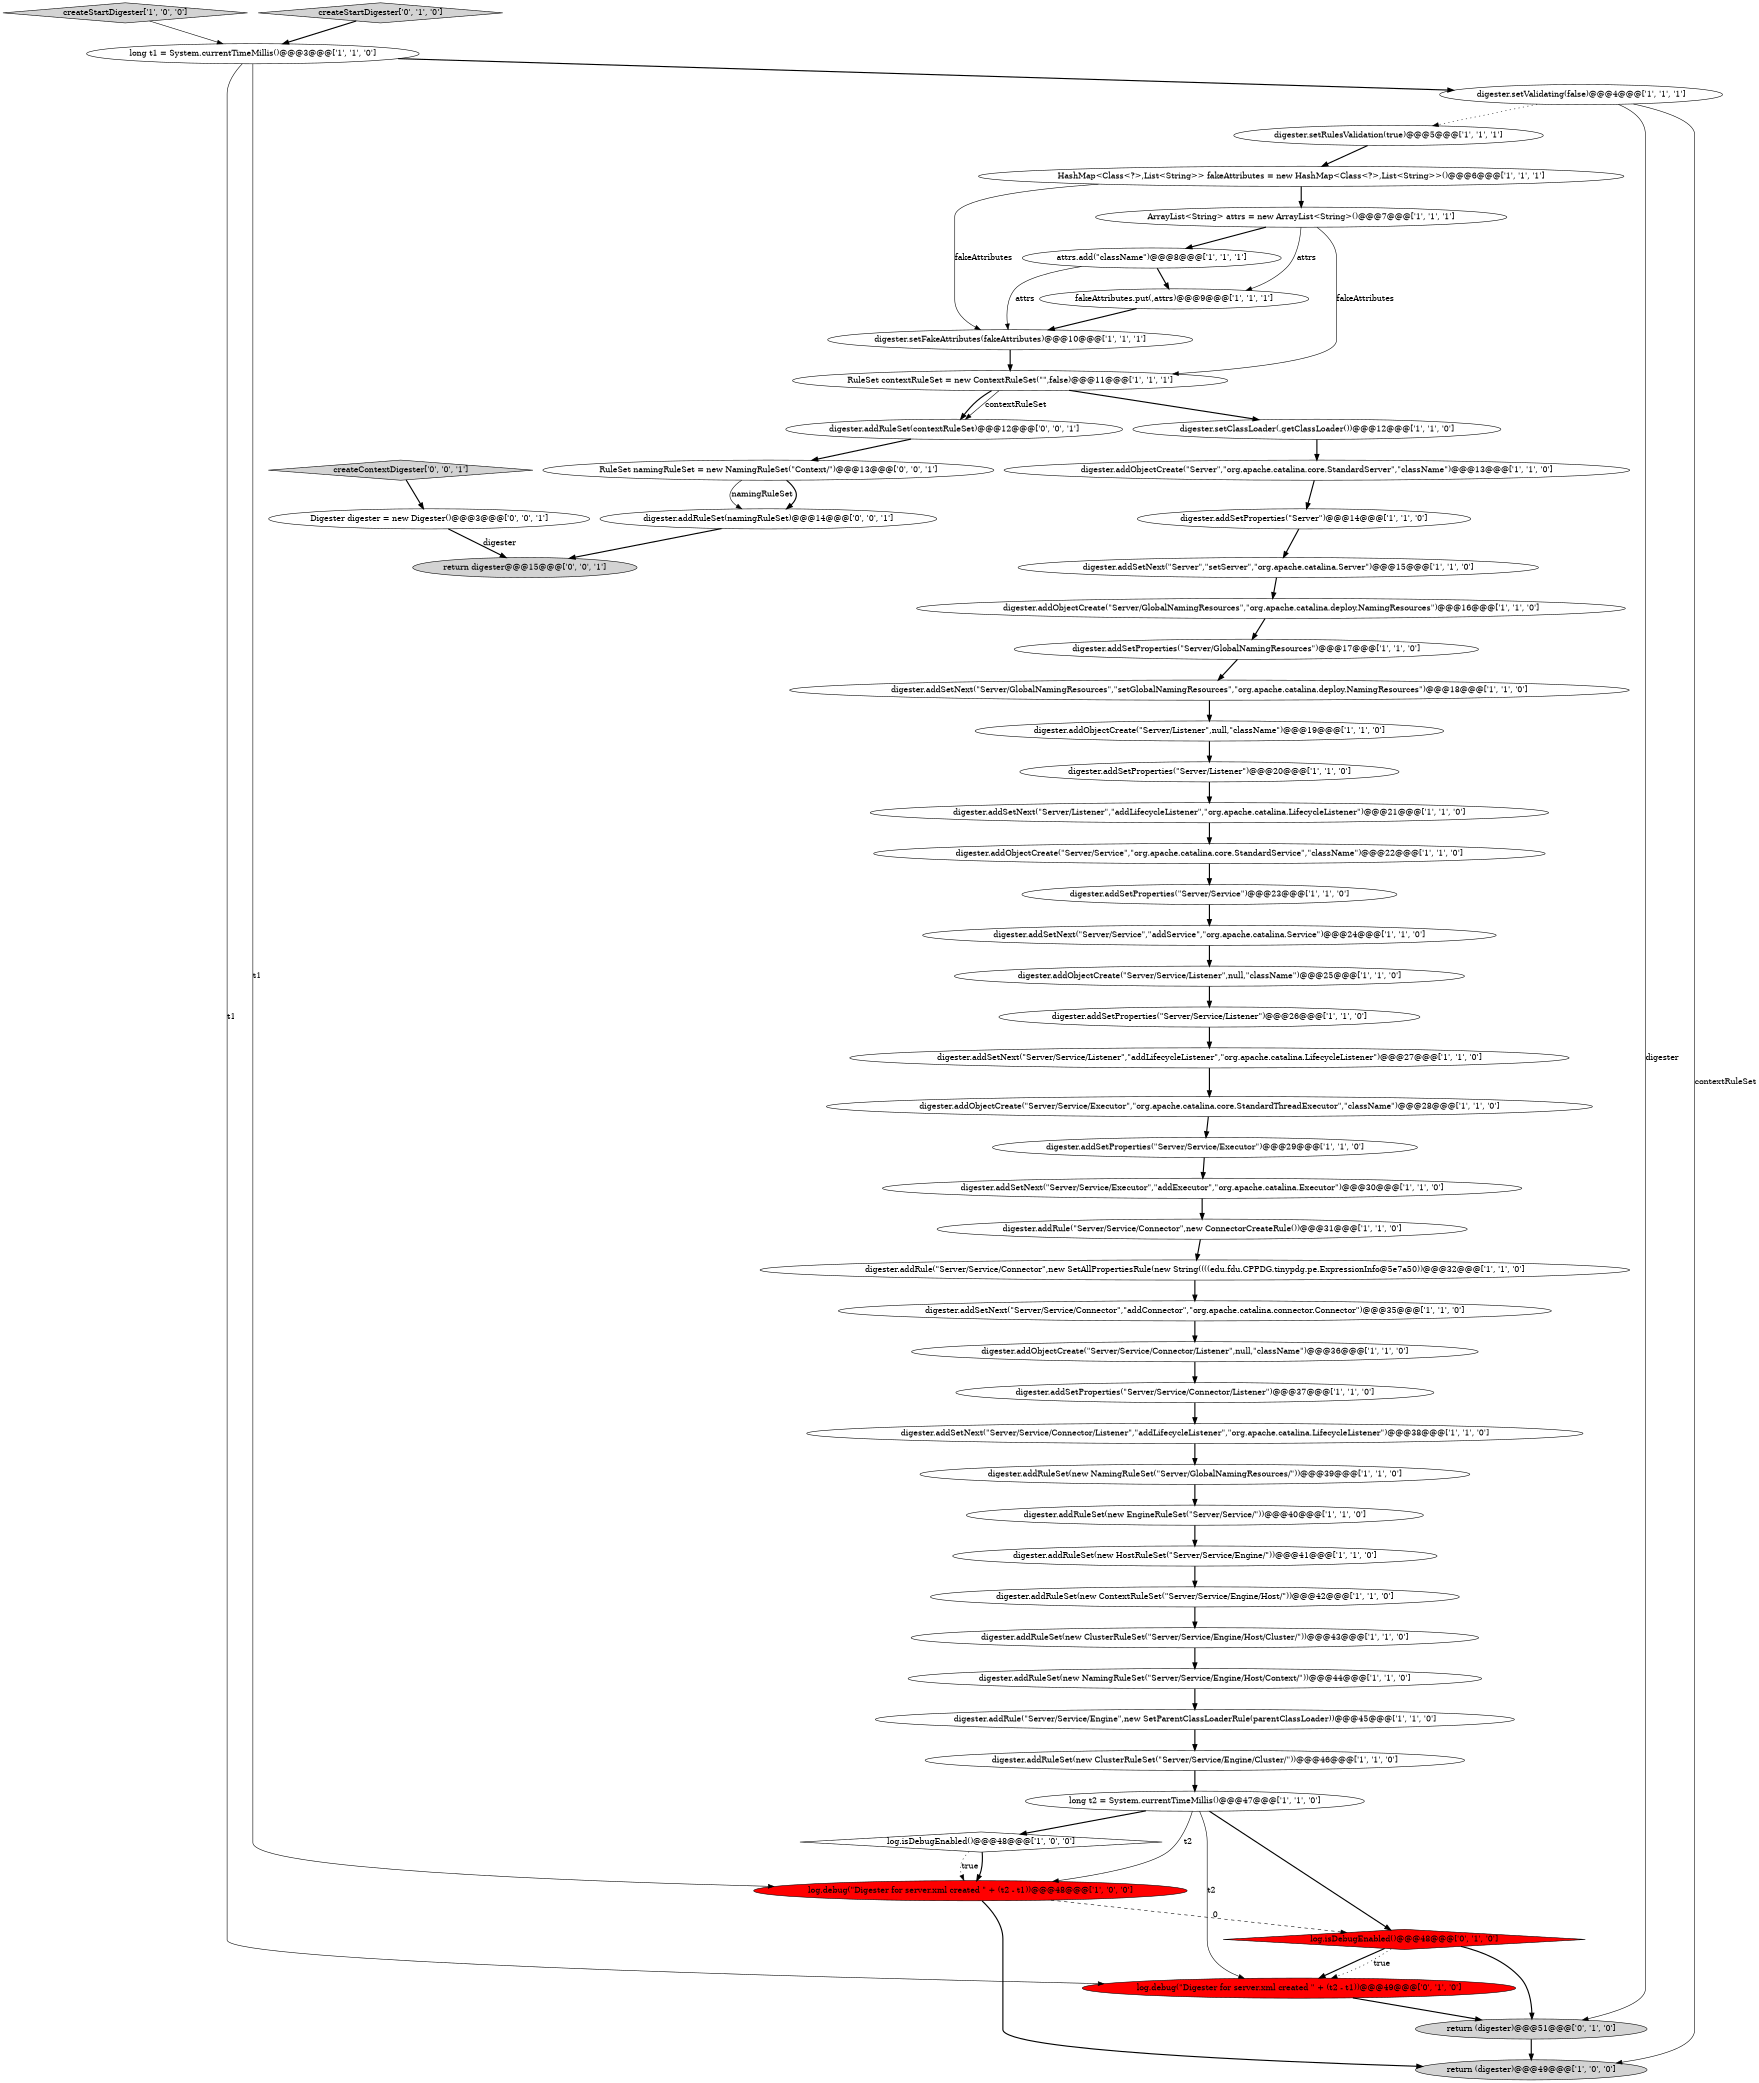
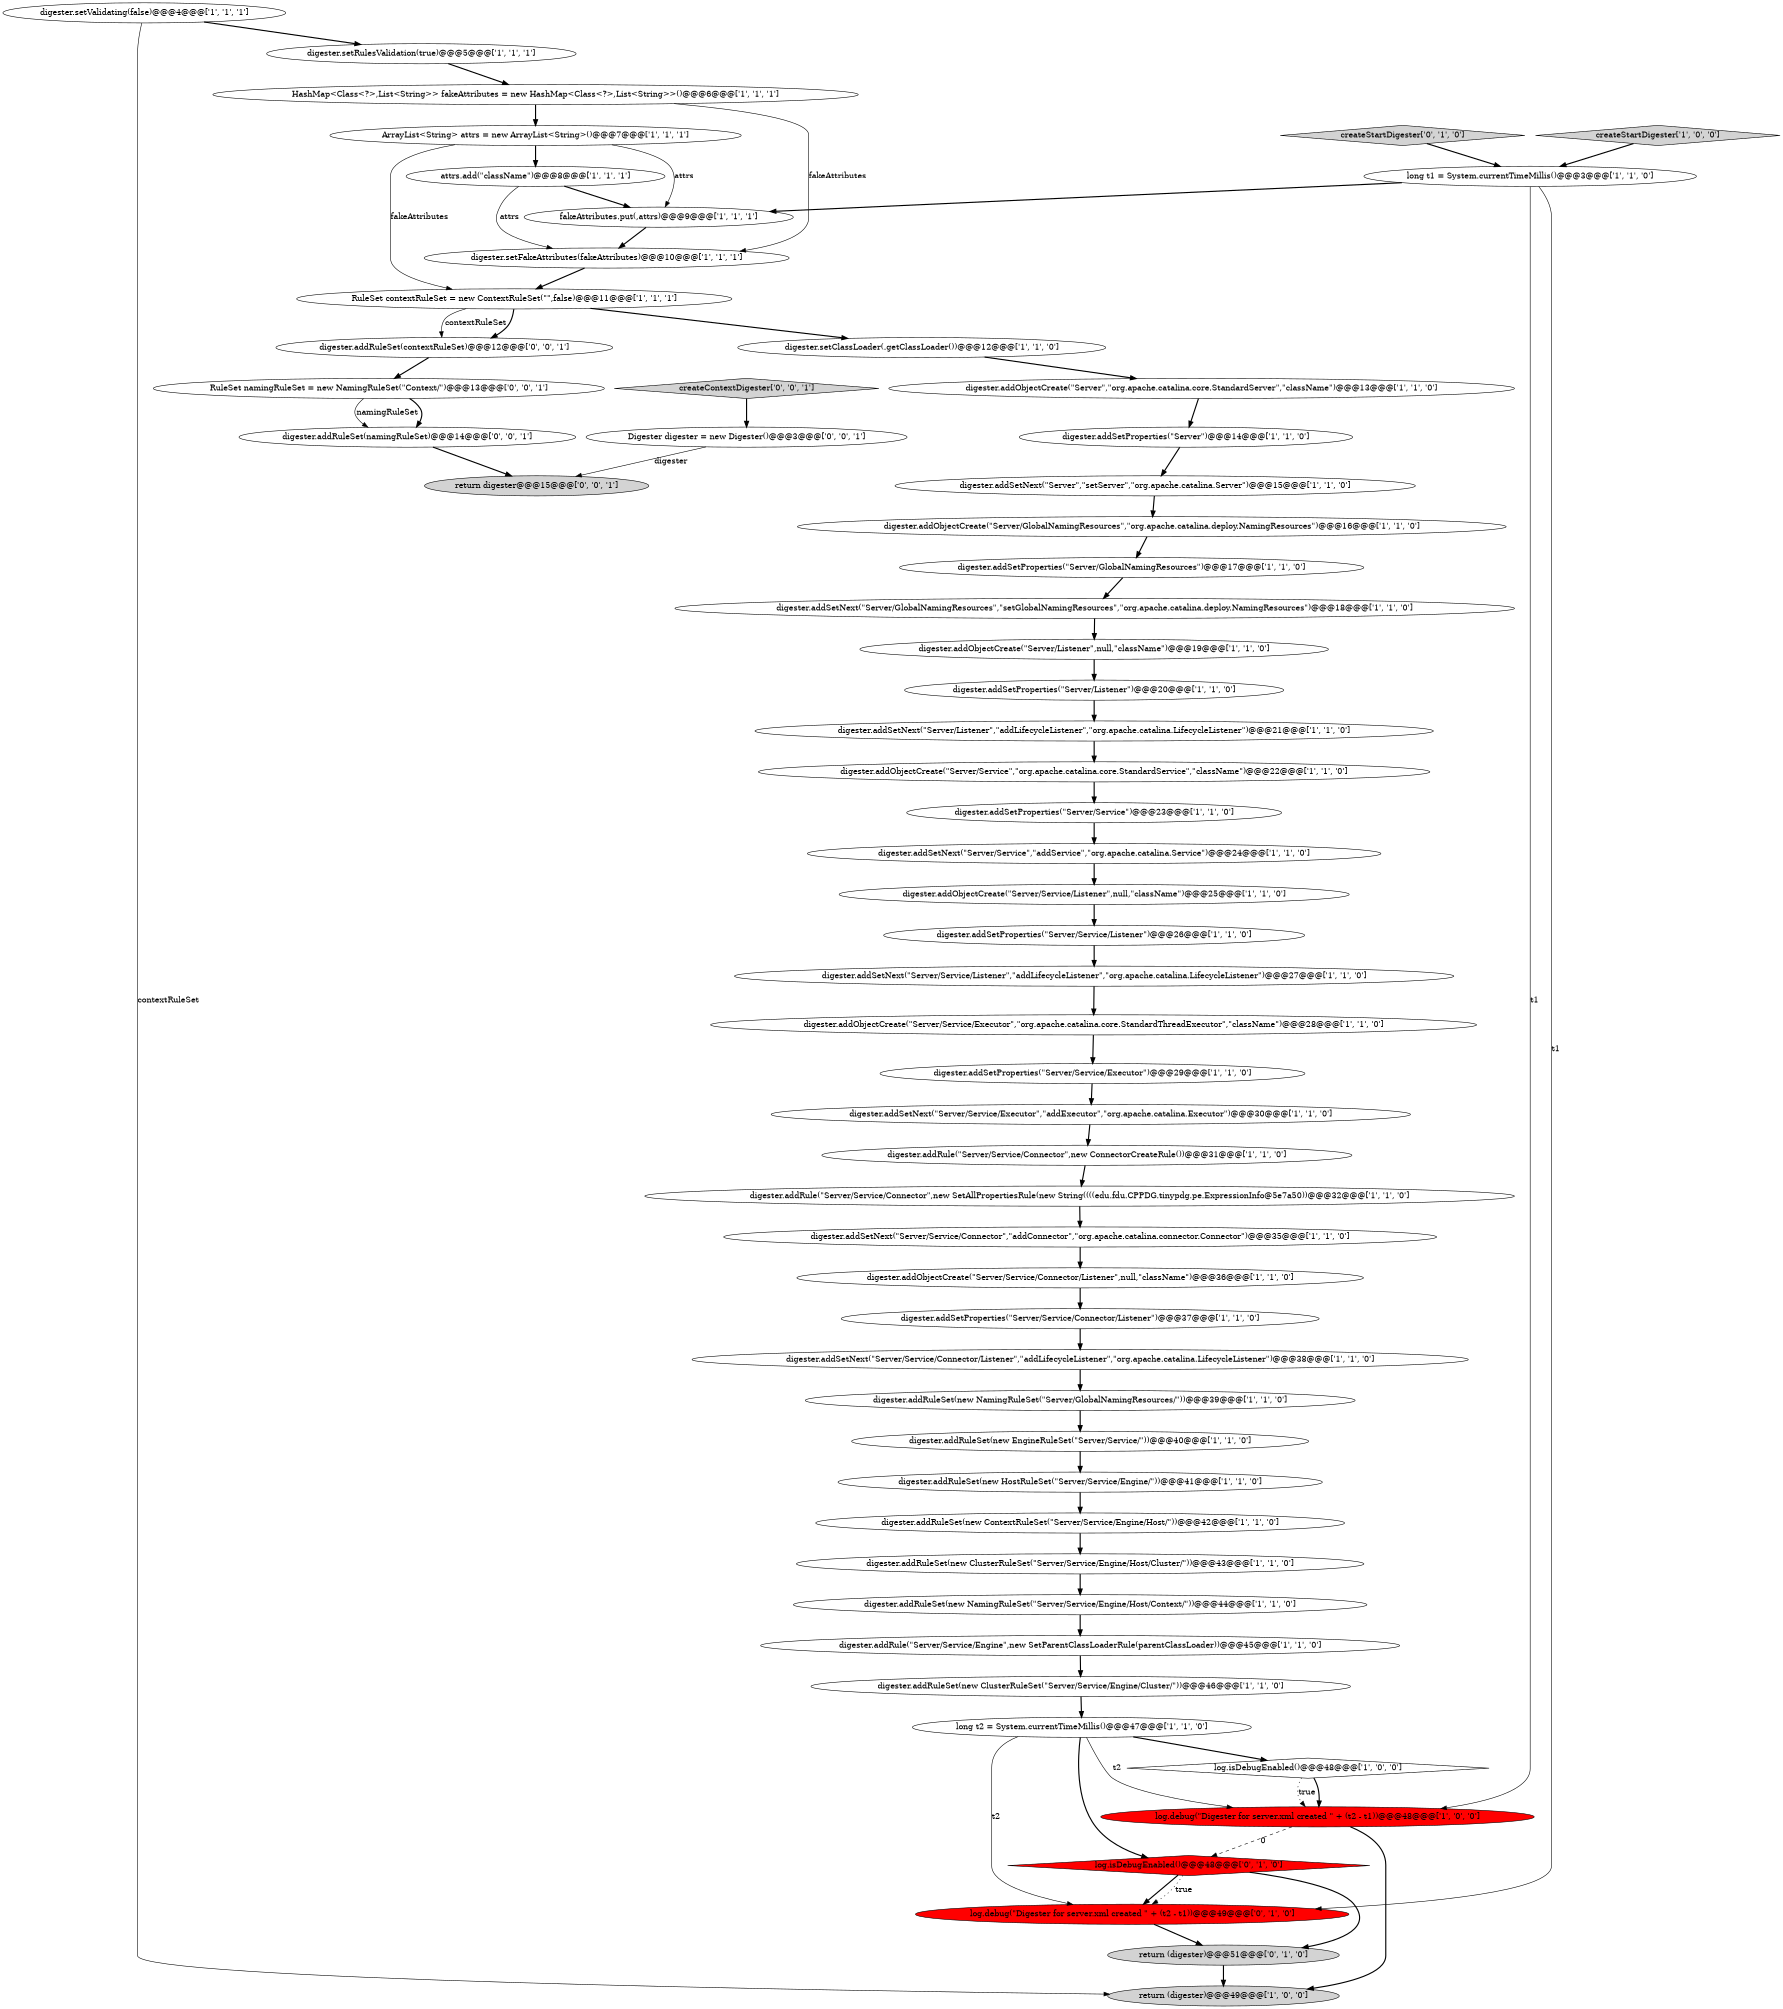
  digraph {
    node [fillcolor=white shape=ellipse style=filled]
    edge [style=bold]
    n1 [label="digester.addSetProperties(\"Server/GlobalNamingResources\")@@@17@@@['1', '1', '0']"]
    n2 [label="digester.addSetNext(\"Server/GlobalNamingResources\",\"setGlobalNamingResources\",\"org.apache.catalina.deploy.NamingResources\")@@@18@@@['1', '1', '0']"]
    n3 [label="digester.addObjectCreate(\"Server/Listener\",null,\"className\")@@@19@@@['1', '1', '0']"]
    n4 [label="digester.addSetProperties(\"Server/Service/Connector/Listener\")@@@37@@@['1', '1', '0']"]
    n5 [label="digester.addSetNext(\"Server/Service/Connector/Listener\",\"addLifecycleListener\",\"org.apache.catalina.LifecycleListener\")@@@38@@@['1', '1', '0']"]
    n6 [label="digester.addRuleSet(new NamingRuleSet(\"Server/GlobalNamingResources/\"))@@@39@@@['1', '1', '0']"]
    n7 [label="digester.addSetProperties(\"Server/Listener\")@@@20@@@['1', '1', '0']"]
    n8 [label="digester.addSetNext(\"Server/Listener\",\"addLifecycleListener\",\"org.apache.catalina.LifecycleListener\")@@@21@@@['1', '1', '0']"]
    n9 [label="digester.addObjectCreate(\"Server/Service\",\"org.apache.catalina.core.StandardService\",\"className\")@@@22@@@['1', '1', '0']"]
    n10 [label="digester.addRuleSet(new ClusterRuleSet(\"Server/Service/Engine/Cluster/\"))@@@46@@@['1', '1', '0']"]
    n11 [label="long t2 = System.currentTimeMillis()@@@47@@@['1', '1', '0']"]
    n12 [fillcolor=red label="log.debug(\"Digester for server.xml created \" + (t2 - t1))@@@48@@@['1', '0', '0']"]
    n13 [fillcolor=red label="log.isDebugEnabled()@@@48@@@['0', '1', '0']" shape=diamond]
    n14 [fillcolor=red label="log.debug(\"Digester for server.xml created \" + (t2 - t1))@@@49@@@['0', '1', '0']"]
    n15 [label="log.isDebugEnabled()@@@48@@@['1', '0', '0']" shape=diamond]
    n16 [label="digester.setFakeAttributes(fakeAttributes)@@@10@@@['1', '1', '1']"]
    n17 [label="RuleSet contextRuleSet = new ContextRuleSet(\"\",false)@@@11@@@['1', '1', '1']"]
    n18 [label="digester.addRuleSet(contextRuleSet)@@@12@@@['0', '0', '1']"]
    n19 [label="digester.setClassLoader(.getClassLoader())@@@12@@@['1', '1', '0']"]
    n20 [label="digester.addRuleSet(new EngineRuleSet(\"Server/Service/\"))@@@40@@@['1', '1', '0']"]
    n21 [label="digester.addRuleSet(new HostRuleSet(\"Server/Service/Engine/\"))@@@41@@@['1', '1', '0']"]
    n22 [label="digester.addRuleSet(new ContextRuleSet(\"Server/Service/Engine/Host/\"))@@@42@@@['1', '1', '0']"]
    n23 [label="digester.addRuleSet(new ClusterRuleSet(\"Server/Service/Engine/Host/Cluster/\"))@@@43@@@['1', '1', '0']"]
    n24 [label="digester.addRuleSet(new NamingRuleSet(\"Server/Service/Engine/Host/Context/\"))@@@44@@@['1', '1', '0']"]
    n25 [label="digester.addRule(\"Server/Service/Engine\",new SetParentClassLoaderRule(parentClassLoader))@@@45@@@['1', '1', '0']"]
    n26 [fillcolor=lightgray label="return (digester)@@@49@@@['1', '0', '0']"]
    n27 [fillcolor=lightgray label="return (digester)@@@51@@@['0', '1', '0']"]
    n28 [label="RuleSet namingRuleSet = new NamingRuleSet(\"Context/\")@@@13@@@['0', '0', '1']"]
    n29 [label="digester.addRuleSet(namingRuleSet)@@@14@@@['0', '0', '1']"]
    n30 [fillcolor=lightgray label="return digester@@@15@@@['0', '0', '1']"]
    n31 [label="digester.addSetNext(\"Server/Service\",\"addService\",\"org.apache.catalina.Service\")@@@24@@@['1', '1', '0']"]
    n32 [label="digester.addObjectCreate(\"Server/Service/Listener\",null,\"className\")@@@25@@@['1', '1', '0']"]
    n33 [label="digester.addSetProperties(\"Server/Service/Listener\")@@@26@@@['1', '1', '0']"]
    n34 [label="digester.addObjectCreate(\"Server/GlobalNamingResources\",\"org.apache.catalina.deploy.NamingResources\")@@@16@@@['1', '1', '0']"]
    n35 [label="digester.addSetNext(\"Server/Service/Listener\",\"addLifecycleListener\",\"org.apache.catalina.LifecycleListener\")@@@27@@@['1', '1', '0']"]
    n36 [label="digester.addObjectCreate(\"Server/Service/Executor\",\"org.apache.catalina.core.StandardThreadExecutor\",\"className\")@@@28@@@['1', '1', '0']"]
    n37 [label="digester.setRulesValidation(true)@@@5@@@['1', '1', '1']"]
    n38 [label="HashMap<Class<?>,List<String>> fakeAttributes = new HashMap<Class<?>,List<String>>()@@@6@@@['1', '1', '1']"]
    n39 [label="ArrayList<String> attrs = new ArrayList<String>()@@@7@@@['1', '1', '1']"]
    n40 [label="digester.addSetNext(\"Server\",\"setServer\",\"org.apache.catalina.Server\")@@@15@@@['1', '1', '0']"]
    n41 [label="digester.setValidating(false)@@@4@@@['1', '1', '1']"]
    n42 [label="digester.addSetProperties(\"Server/Service\")@@@23@@@['1', '1', '0']"]
    n43 [label="long t1 = System.currentTimeMillis()@@@3@@@['1', '1', '0']"]
    n44 [label="digester.addSetProperties(\"Server/Service/Executor\")@@@29@@@['1', '1', '0']"]
    n45 [label="Digester digester = new Digester()@@@3@@@['0', '0', '1']"]
    n46 [label="attrs.add(\"className\")@@@8@@@['1', '1', '1']"]
    n47 [label="fakeAttributes.put(,attrs)@@@9@@@['1', '1', '1']"]
    n48 [label="digester.addSetNext(\"Server/Service/Executor\",\"addExecutor\",\"org.apache.catalina.Executor\")@@@30@@@['1', '1', '0']"]
    n49 [label="digester.addObjectCreate(\"Server/Service/Connector/Listener\",null,\"className\")@@@36@@@['1', '1', '0']"]
    n50 [label="digester.addRule(\"Server/Service/Connector\",new ConnectorCreateRule())@@@31@@@['1', '1', '0']"]
    n51 [label="digester.addRule(\"Server/Service/Connector\",new SetAllPropertiesRule(new String((((edu.fdu.CPPDG.tinypdg.pe.ExpressionInfo@5e7a50))@@@32@@@['1', '1', '0']"]
    n52 [label="digester.addSetNext(\"Server/Service/Connector\",\"addConnector\",\"org.apache.catalina.connector.Connector\")@@@35@@@['1', '1', '0']"]
    n53 [label="digester.addSetProperties(\"Server\")@@@14@@@['1', '1', '0']"]
    n54 [fillcolor=lightgray label="createStartDigester['1', '0', '0']" shape=diamond]
    n55 [fillcolor=lightgray label="createStartDigester['0', '1', '0']" shape=diamond]
    n56 [label="digester.addObjectCreate(\"Server\",\"org.apache.catalina.core.StandardServer\",\"className\")@@@13@@@['1', '1', '0']"]
    n57 [fillcolor=lightgray label="createContextDigester['0', '0', '1']" shape=diamond]
    n1 -> n2
    n2 -> n3
    n3 -> n7
    n4 -> n5
    n5 -> n6
    n6 -> n20
    n7 -> n8
    n8 -> n9
    n9 -> n42
    n10 -> n11
    n11 -> n12 [label=t2 style=solid]
    n11 -> n13
    n11 -> n14 [label=t2 style=solid]
    n11 -> n15
    n12 -> n13 [label=0 style=dashed]
    n12 -> n26
    n13 -> n14
    n13 -> n14 [label=true style=dotted]
    n13 -> n27
    n14 -> n27
    n15 -> n12
    n15 -> n12 [label=true style=dotted]
    n16 -> n17
    n17 -> n18 [label=contextRuleSet style=solid]
    n17 -> n18
    n17 -> n19
    n18 -> n28
    n19 -> n56
    n20 -> n21
    n21 -> n22
    n22 -> n23
    n23 -> n24
    n24 -> n25
    n25 -> n10
    n27 -> n26
    n28 -> n29
    n28 -> n29 [label=namingRuleSet style=solid]
    n29 -> n30
    n31 -> n32
    n32 -> n33
    n33 -> n35
    n34 -> n1
    n35 -> n36
    n36 -> n44
    n37 -> n38
    n38 -> n16 [label=fakeAttributes style=solid]
    n38 -> n39
    n39 -> n17 [label=fakeAttributes style=solid]
    n39 -> n46
    n39 -> n47 [label=attrs style=solid]
    n40 -> n34
    n41 -> n26 [label=contextRuleSet style=solid]
-   n41 -> n27 [label=digester style=solid]
-   n41 -> n37 [style=dotted]
+   n41 -> n37
    n42 -> n31
    n43 -> n12 [label=t1 style=solid]
    n43 -> n14 [label=t1 style=solid]
-   n43 -> n41
+   n43 -> n47
    n44 -> n48
-   n45 -> n30 [label=digester]
+   n45 -> n30 [label=digester style=solid]
    n46 -> n16 [label=attrs style=solid]
    n46 -> n47
    n47 -> n16
    n48 -> n50
    n49 -> n4
    n50 -> n51
    n51 -> n52
    n52 -> n49
    n53 -> n40
-   n54 -> n43 [style=solid]
+   n54 -> n43
    n55 -> n43
    n56 -> n53
    n57 -> n45
  }
